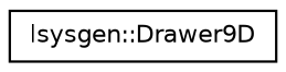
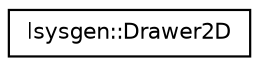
  digraph {
    rankdir=LR
-   n1 [color=black fillcolor=white fontname=Helvetica fontsize=10 height=0.2 label="lsysgen::Drawer9D" shape=record style=filled width=0.4]
+   n1 [color=black fillcolor=white fontname=Helvetica fontsize=10 height=0.2 label="lsysgen::Drawer2D" shape=record style=filled width=0.4]
  }
